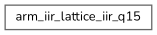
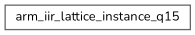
  digraph {
    rankdir=LR
    fontname=Nunito
-   n1 [color=grey40 fillcolor=white fontname=Nunito fontsize=10 height=0.2 label=arm_iir_lattice_iir_q15 shape=box style=filled width=0.4]
+   n1 [color=grey40 fillcolor=white fontname=Nunito fontsize=10 height=0.2 label=arm_iir_lattice_instance_q15 shape=box style=filled width=0.4]
  }
